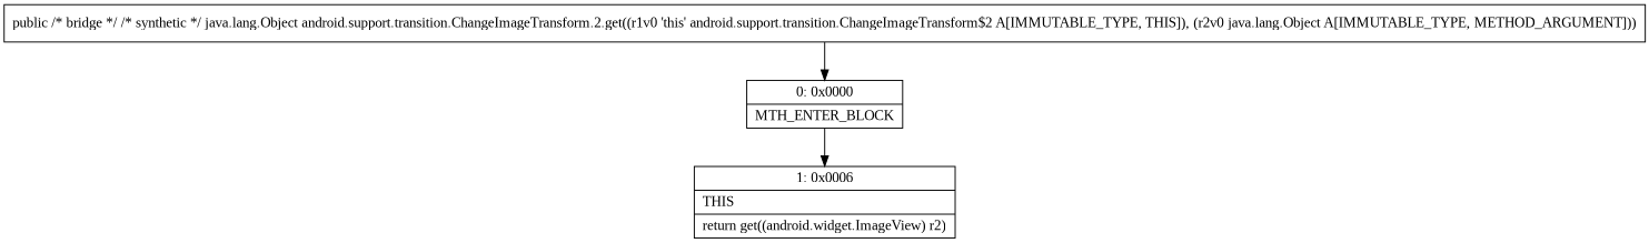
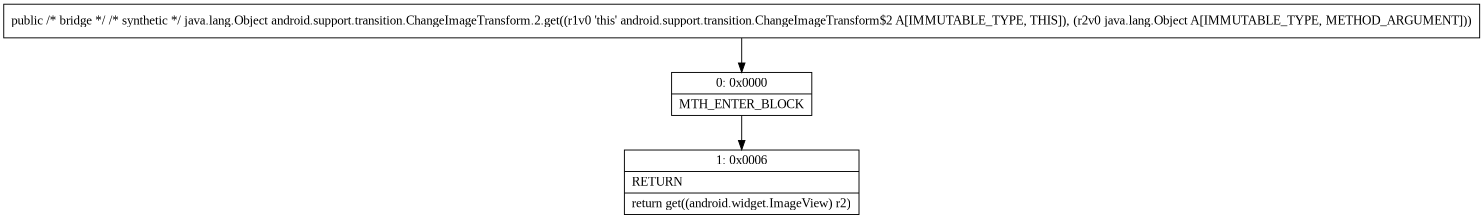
  digraph {
    fontname="Liberation Serif"
    node [shape=record fontname="Liberation Serif"]
    edge [fontname="Liberation Serif"]
    n1 [label="{0\:\ 0x0000|MTH_ENTER_BLOCK\l}"]
-   n2 [label="{1\:\ 0x0006|THIS\l|return get((android.widget.ImageView) r2)\l}"]
+   n2 [label="{1\:\ 0x0006|RETURN\l|return get((android.widget.ImageView) r2)\l}"]
    n3 [label="{public \/* bridge *\/ \/* synthetic *\/ java.lang.Object android.support.transition.ChangeImageTransform.2.get((r1v0 'this' android.support.transition.ChangeImageTransform$2 A[IMMUTABLE_TYPE, THIS]), (r2v0 java.lang.Object A[IMMUTABLE_TYPE, METHOD_ARGUMENT])) }"]
    n1 -> n2
    n3 -> n1
  }
